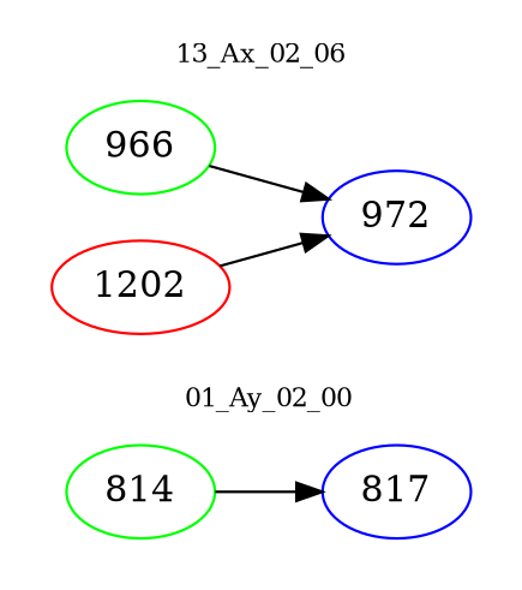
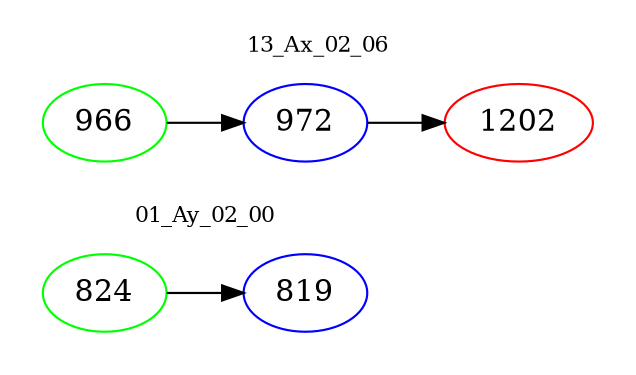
  digraph {
    rankdir=LR
    node [color=green]
    edge [color=black]
-   n1 [label=814]
-   n2 [color=blue label=817]
+   n1 [label=824]
+   n2 [color=blue label=819]
    n3 [label=966]
    n4 [color=blue label=972]
    n5 [color=red label=1202]
    subgraph cluster_1 {
      color=white
      fontsize=10
      label="01_Ay_02_00"
      n1
      n2
    }
    subgraph cluster_2 {
      color=white
      fontsize=10
      label="13_Ax_02_06"
      n3
      n4
      n5
    }
    n1 -> n2
    n3 -> n4
-   n5 -> n4
+   n4 -> n5
  }
